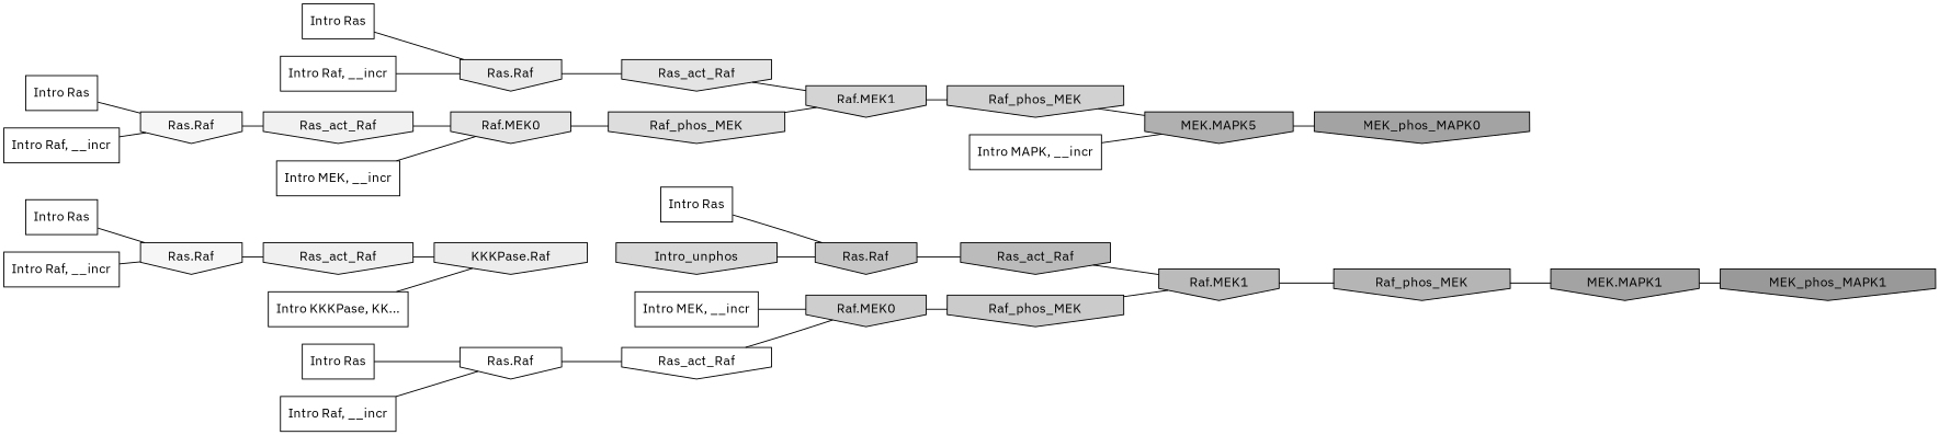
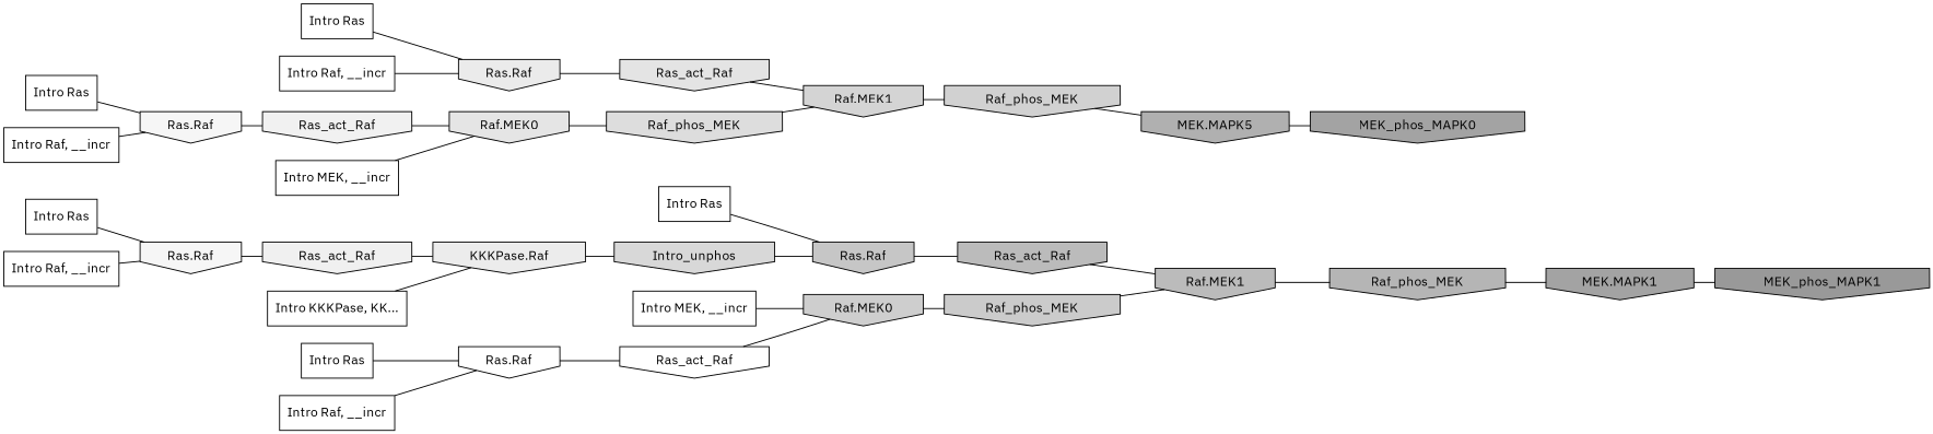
  digraph {
    fontname="IBM Plex Sans"
    rankdir=LR
    ranksep=0.30
    node [fillcolor="0.000 0.000 1.000" fontname="IBM Plex Sans" shape=invhouse style=filled]
    edge [color="0.000 0.000 0.000" dir=none fontname="IBM Plex Sans"]
    n1 [label="Intro Ras" shape=rectangle]
    n2 [fillcolor="0.000 0.000 0.774" label="Ras.Raf"]
    n3 [fillcolor="0.000 0.000 0.733" label=Ras_act_Raf]
    n4 [label="Intro Ras" shape=rectangle]
    n5 [fillcolor="0.000 0.000 0.919" label="Ras.Raf"]
    n6 [fillcolor="0.000 0.000 0.891" label=Ras_act_Raf]
    n7 [label="Intro Ras" shape=rectangle]
    n8 [fillcolor="0.000 0.000 0.964" label="Ras.Raf"]
    n9 [fillcolor="0.000 0.000 0.945" label=Ras_act_Raf]
    n10 [label="Intro Ras" shape=rectangle]
    n11 [fillcolor="0.000 0.000 0.963" label="Ras.Raf"]
    n12 [fillcolor="0.000 0.000 0.940" label=Ras_act_Raf]
    n13 [label="Intro Ras" shape=rectangle]
    n14 [fillcolor="0.000 0.000 0.999" label="Ras.Raf"]
    n15 [fillcolor="0.000 0.000 0.999" label=Ras_act_Raf]
    n16 [label="Intro Raf, __incr" shape=rectangle]
    n17 [label="Intro Raf, __incr" shape=rectangle]
    n18 [label="Intro Raf, __incr" shape=rectangle]
    n19 [label="Intro Raf, __incr" shape=rectangle]
    n20 [label="Intro MEK, __incr" shape=rectangle]
    n21 [fillcolor="0.000 0.000 0.806" label="Raf.MEK0"]
    n22 [fillcolor="0.000 0.000 0.794" label=Raf_phos_MEK]
    n23 [label="Intro MEK, __incr" shape=rectangle]
    n24 [fillcolor="0.000 0.000 0.897" label="Raf.MEK0"]
    n25 [fillcolor="0.000 0.000 0.864" label=Raf_phos_MEK]
-   n26 [label="Intro MAPK, __incr" shape=rectangle]
    n27 [fillcolor="0.000 0.000 0.689" label="MEK.MAPK5"]
    n28 [fillcolor="0.000 0.000 0.638" label=MEK_phos_MAPK0]
    n29 [label="Intro KKKPase, KK..." shape=rectangle]
    n30 [fillcolor="0.000 0.000 0.923" label="KKKPase.Raf"]
    n31 [fillcolor="0.000 0.000 0.845" label=Intro_unphos]
    n32 [fillcolor="0.000 0.000 0.832" label="Raf.MEK1"]
    n33 [fillcolor="0.000 0.000 0.817" label=Raf_phos_MEK]
    n34 [fillcolor="0.000 0.000 0.733" label="Raf.MEK1"]
    n35 [fillcolor="0.000 0.000 0.710" label=Raf_phos_MEK]
    n36 [fillcolor="0.000 0.000 0.637" label="MEK.MAPK1"]
    n37 [fillcolor="0.000 0.000 0.600" label=MEK_phos_MAPK1]
    n1 -> n2
    n2 -> n3
    n3 -> n34
    n4 -> n5
    n5 -> n6
    n6 -> n32
    n7 -> n8
    n8 -> n9
    n9 -> n24
    n10 -> n11
    n11 -> n12
    n12 -> n30
    n13 -> n14
    n14 -> n15
    n15 -> n21
    n16 -> n8
    n17 -> n14
    n18 -> n11
    n19 -> n5
    n20 -> n21
    n21 -> n22
    n22 -> n34
    n23 -> n24
    n24 -> n25
    n25 -> n32
-   n26 -> n27
    n27 -> n28
    n29 -> n30
+   n30 -> n31
    n31 -> n2
    n32 -> n33
    n33 -> n27
    n34 -> n35
    n35 -> n36
    n36 -> n37
  }
